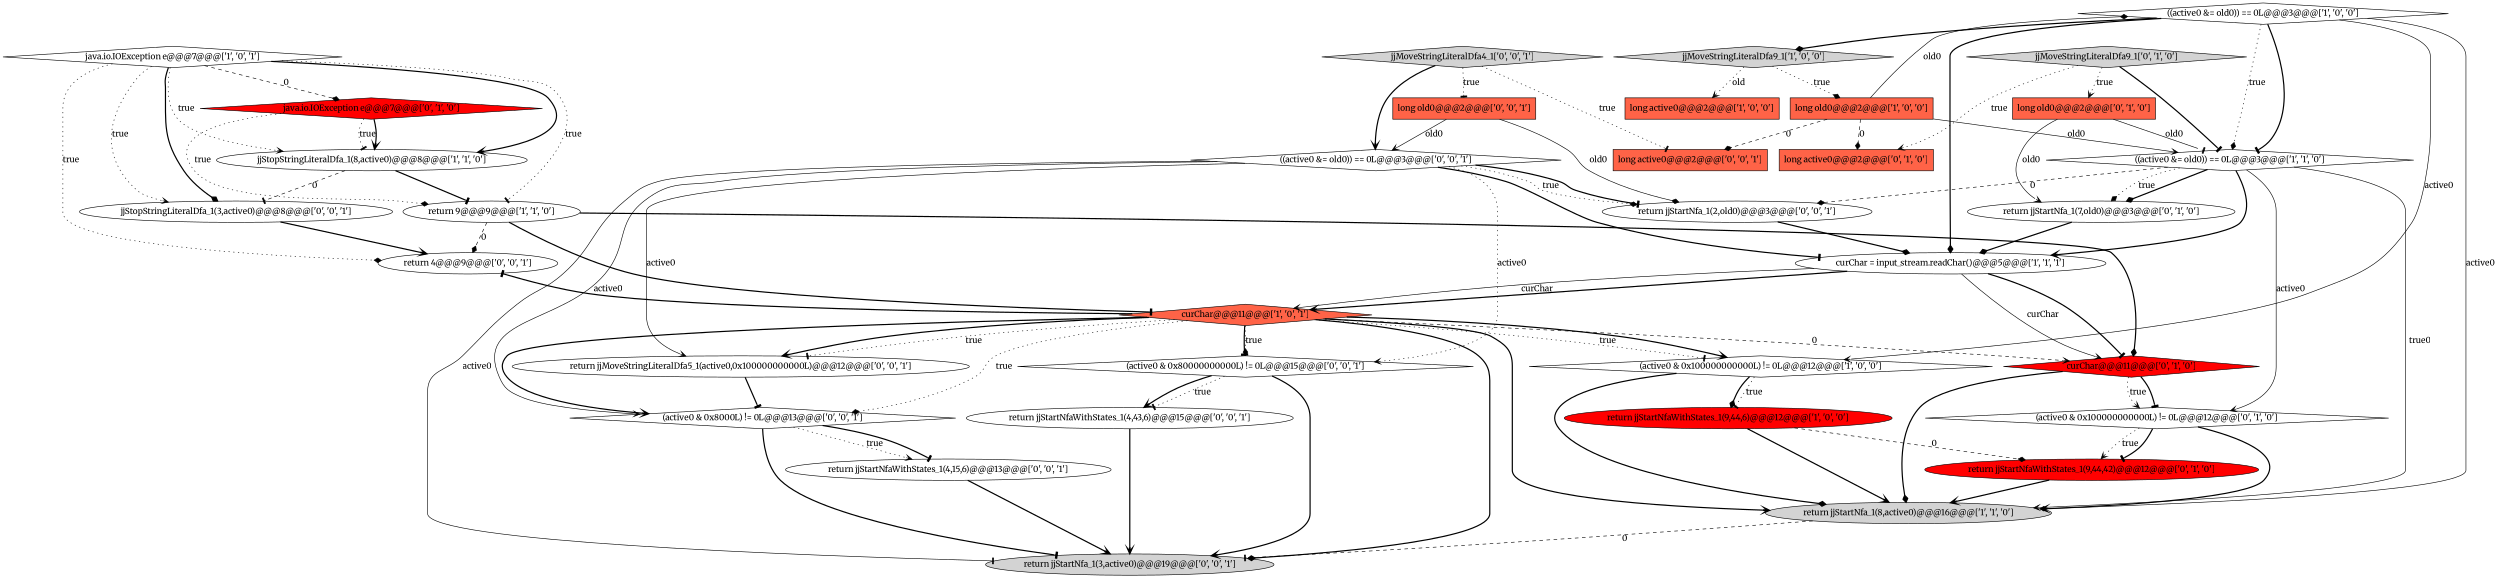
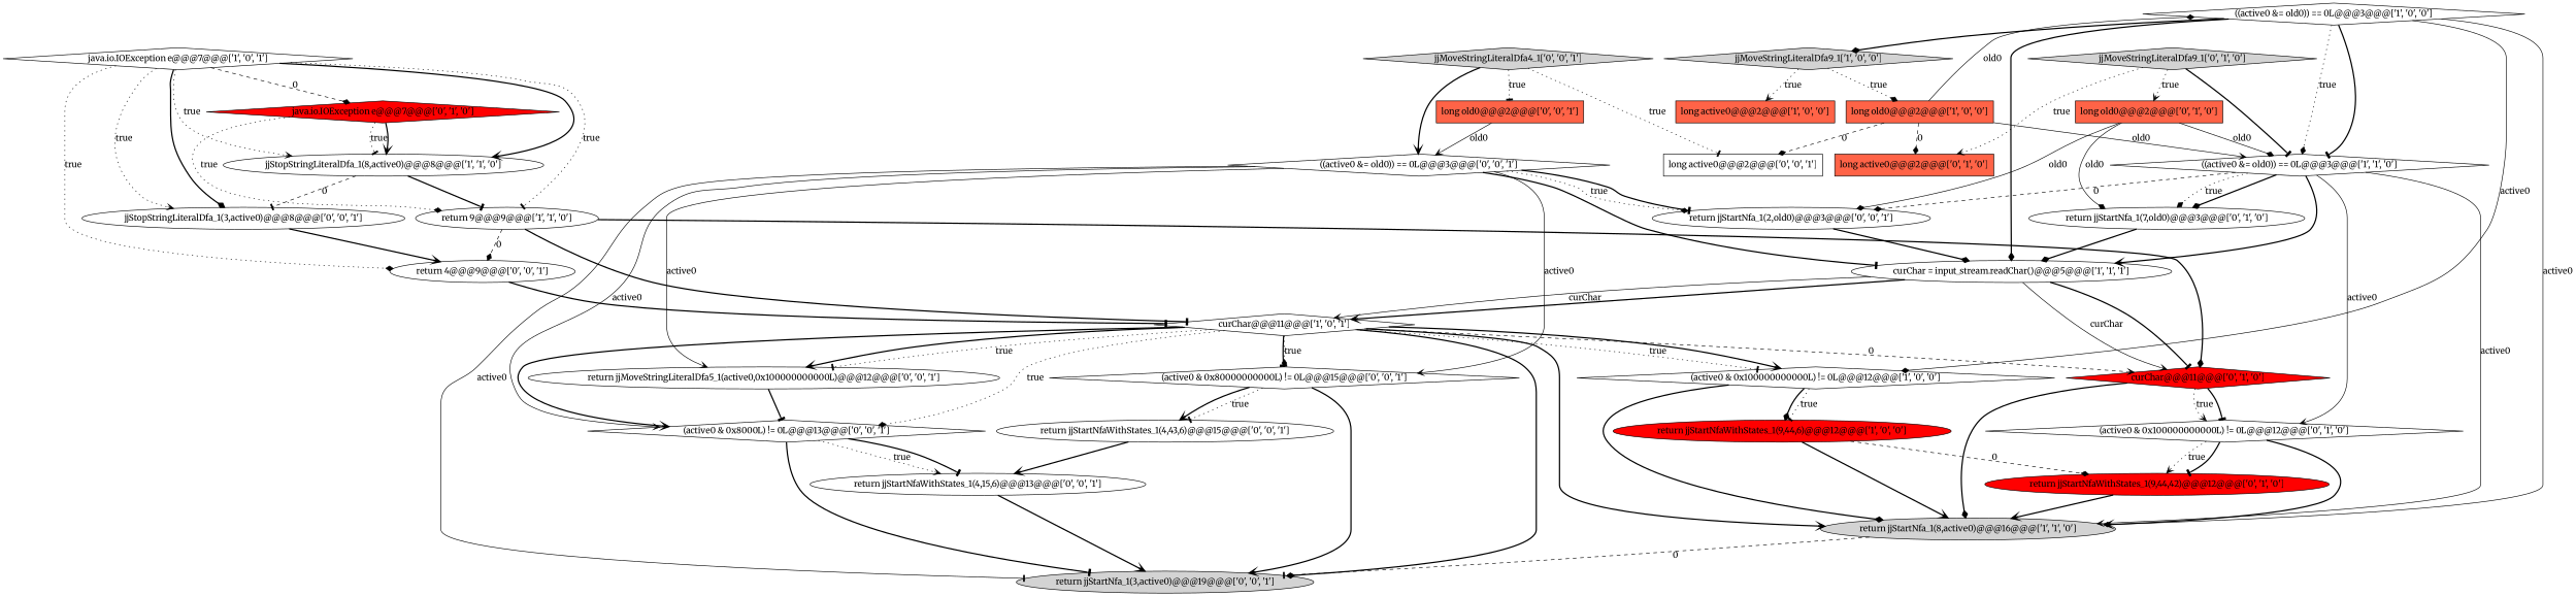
  digraph {
    fontname=Merriweather
    node [fillcolor=white fontname=Merriweather shape=diamond style=filled]
    edge [arrowhead=vee fontname=Merriweather style=bold]
    n1 [label="java.io.IOException e@@@7@@@['1', '0', '1']"]
    n2 [label="jjStopStringLiteralDfa_1(3,active0)@@@8@@@['0', '0', '1']" shape=ellipse]
    n3 [fillcolor=red label="java.io.IOException e@@@7@@@['0', '1', '0']"]
    n4 [label="jjStopStringLiteralDfa_1(8,active0)@@@8@@@['1', '1', '0']" shape=ellipse]
    n5 [label="return 9@@@9@@@['1', '1', '0']" shape=ellipse]
    n6 [label="return 4@@@9@@@['0', '0', '1']" shape=ellipse]
-   n7 [fillcolor=tomato label="curChar@@@11@@@['1', '0', '1']"]
+   n7 [label="curChar@@@11@@@['1', '0', '1']"]
    n8 [fillcolor=red label="curChar@@@11@@@['0', '1', '0']"]
    n9 [label="return jjStartNfa_1(2,old0)@@@3@@@['0', '0', '1']" shape=ellipse]
    n10 [label="curChar = input_stream.readChar()@@@5@@@['1', '1', '1']" shape=ellipse]
    n11 [fillcolor=lightgray label="return jjStartNfa_1(3,active0)@@@19@@@['0', '0', '1']" shape=ellipse]
    n12 [label="return jjMoveStringLiteralDfa5_1(active0,0x100000000000L)@@@12@@@['0', '0', '1']" shape=ellipse]
    n13 [label="(active0 & 0x8000L) != 0L@@@13@@@['0', '0', '1']"]
    n14 [label="return jjStartNfaWithStates_1(4,15,6)@@@13@@@['0', '0', '1']" shape=ellipse]
    n15 [fillcolor=red label="return jjStartNfaWithStates_1(9,44,42)@@@12@@@['0', '1', '0']" shape=ellipse]
    n16 [fillcolor=lightgray label="return jjStartNfa_1(8,active0)@@@16@@@['1', '1', '0']" shape=ellipse]
    n17 [fillcolor=tomato label="long old0@@@2@@@['0', '0', '1']" shape=box]
    n18 [label="((active0 &= old0)) == 0L@@@3@@@['0', '0', '1']"]
    n19 [label="(active0 & 0x80000000000L) != 0L@@@15@@@['0', '0', '1']"]
-   n20 [fillcolor=tomato label="long active0@@@2@@@['0', '0', '1']" shape=box]
+   n20 [label="long active0@@@2@@@['0', '0', '1']" shape=box]
    n21 [label="return jjStartNfaWithStates_1(4,43,6)@@@15@@@['0', '0', '1']" shape=ellipse]
    n22 [label="(active0 & 0x100000000000L) != 0L@@@12@@@['1', '0', '0']"]
    n23 [label="(active0 & 0x100000000000L) != 0L@@@12@@@['0', '1', '0']"]
    n24 [fillcolor=red label="return jjStartNfaWithStates_1(9,44,6)@@@12@@@['1', '0', '0']" shape=ellipse]
    n25 [fillcolor=tomato label="long active0@@@2@@@['1', '0', '0']" shape=box]
    n26 [label="((active0 &= old0)) == 0L@@@3@@@['1', '0', '0']"]
    n27 [label="((active0 &= old0)) == 0L@@@3@@@['1', '1', '0']"]
    n28 [fillcolor=lightgray label="jjMoveStringLiteralDfa9_1['1', '0', '0']"]
    n29 [label="return jjStartNfa_1(7,old0)@@@3@@@['0', '1', '0']" shape=ellipse]
    n30 [fillcolor=tomato label="long old0@@@2@@@['1', '0', '0']" shape=box]
    n31 [fillcolor=tomato label="long active0@@@2@@@['0', '1', '0']" shape=box]
    n32 [fillcolor=tomato label="long old0@@@2@@@['0', '1', '0']" shape=box]
    n33 [fillcolor=lightgray label="jjMoveStringLiteralDfa4_1['0', '0', '1']"]
    n34 [fillcolor=lightgray label="jjMoveStringLiteralDfa9_1['0', '1', '0']"]
    n1 -> n2 [label=true style=dotted]
    n1 -> n2 [arrowhead=diamond]
    n1 -> n3 [arrowhead=diamond label=0 style=dashed]
    n1 -> n4
    n1 -> n4 [label=true style=dotted]
    n1 -> n5 [arrowhead=tee label=true style=dotted]
    n1 -> n6 [arrowhead=diamond label=true style=dotted]
    n2 -> n6
    n3 -> n4 [arrowhead=tee label=true style=dotted]
    n3 -> n4
    n3 -> n5 [arrowhead=diamond label=true style=dotted]
    n4 -> n2 [arrowhead=tee label=0 style=dashed]
    n4 -> n5 [arrowhead=tee]
    n5 -> n6 [arrowhead=diamond label=0 style=dashed]
    n5 -> n7 [arrowhead=tee]
    n5 -> n8 [arrowhead=diamond]
-   n7 -> n6 [arrowhead=tee]
+   n6 -> n7 [arrowhead=tee]
    n7 -> n8 [label=0 style=dashed]
    n7 -> n11 [arrowhead=diamond]
    n7 -> n12 [arrowhead=tee label=true style=dotted]
    n7 -> n12
    n7 -> n13
    n7 -> n13 [arrowhead=diamond label=true style=dotted]
    n7 -> n16
    n7 -> n19 [arrowhead=diamond label=true style=dotted]
    n7 -> n19 [arrowhead=tee]
    n7 -> n22 [arrowhead=tee label=true style=dotted]
    n7 -> n22
    n8 -> n16 [arrowhead=diamond]
    n8 -> n23 [arrowhead=tee]
    n8 -> n23 [label=true style=dotted]
    n9 -> n10 [arrowhead=diamond]
    n10 -> n7
    n10 -> n7 [label=curChar style=solid]
    n10 -> n8 [label=curChar style=solid]
    n10 -> n8 [arrowhead=tee]
    n12 -> n13 [arrowhead=tee]
    n13 -> n11 [arrowhead=tee]
    n13 -> n14 [label=true style=dotted]
    n13 -> n14 [arrowhead=tee]
    n14 -> n11
    n15 -> n16
    n16 -> n11 [arrowhead=tee label=0 style=dashed]
-   n17 -> n9 [arrowhead=diamond label=old0 style=solid]
+   n32 -> n9 [arrowhead=diamond label=old0 style=solid]
    n17 -> n18 [label=old0 style=solid]
    n18 -> n9 [arrowhead=diamond label=true style=dotted]
    n18 -> n9 [arrowhead=tee]
    n18 -> n10 [arrowhead=tee]
    n18 -> n11 [arrowhead=tee label=active0 style=solid]
    n18 -> n12 [label=active0 style=solid]
    n18 -> n13 [label=active0 style=solid]
-   n18 -> n19 [label=active0 style=dotted]
+   n18 -> n19 [label=active0 style=solid]
    n19 -> n11
    n19 -> n21 [arrowhead=tee label=true style=dotted]
    n19 -> n21
-   n21 -> n11
+   n21 -> n14
    n22 -> n16 [arrowhead=diamond]
    n22 -> n24 [arrowhead=tee label=true style=dotted]
    n22 -> n24 [arrowhead=diamond]
    n23 -> n15 [label=true style=dotted]
    n23 -> n15 [arrowhead=tee]
    n23 -> n16
    n24 -> n15 [arrowhead=diamond label=0 style=dashed]
    n24 -> n16
    n26 -> n10 [arrowhead=diamond]
    n26 -> n16 [arrowhead=diamond label=active0 style=solid]
-   n26 -> n22 [label=active0 style=solid]
+   n26 -> n22 [arrowhead=diamond label=active0 style=solid]
    n26 -> n27 [arrowhead=tee]
    n26 -> n27 [arrowhead=diamond label=true style=dotted]
    n26 -> n28 [arrowhead=diamond]
    n27 -> n9 [arrowhead=diamond label=0 style=dashed]
    n27 -> n10
-   n27 -> n16 [label=true0 style=solid]
+   n27 -> n16 [label=active0 style=solid]
    n27 -> n23 [label=active0 style=solid]
    n27 -> n29 [arrowhead=diamond]
    n27 -> n29 [arrowhead=diamond label=true style=dotted]
-   n28 -> n25 [label=old style=dotted]
+   n28 -> n25 [label=true style=dotted]
    n28 -> n30 [arrowhead=diamond label=true style=dotted]
    n29 -> n10 [arrowhead=diamond]
    n30 -> n20 [arrowhead=diamond label=0 style=dashed]
    n30 -> n26 [arrowhead=diamond label=old0 style=solid]
    n30 -> n27 [label=old0 style=solid]
    n30 -> n31 [arrowhead=diamond label=0 style=dashed]
-   n32 -> n27 [arrowhead=tee label=old0 style=solid]
-   n32 -> n29 [label=old0 style=solid]
+   n32 -> n27 [arrowhead=diamond label=old0 style=solid]
+   n32 -> n29 [arrowhead=diamond label=old0 style=solid]
    n33 -> n17 [arrowhead=tee label=true style=dotted]
    n33 -> n18
    n33 -> n20 [arrowhead=tee label=true style=dotted]
    n34 -> n27 [arrowhead=tee]
    n34 -> n31 [label=true style=dotted]
    n34 -> n32 [label=true style=dotted]
  }
